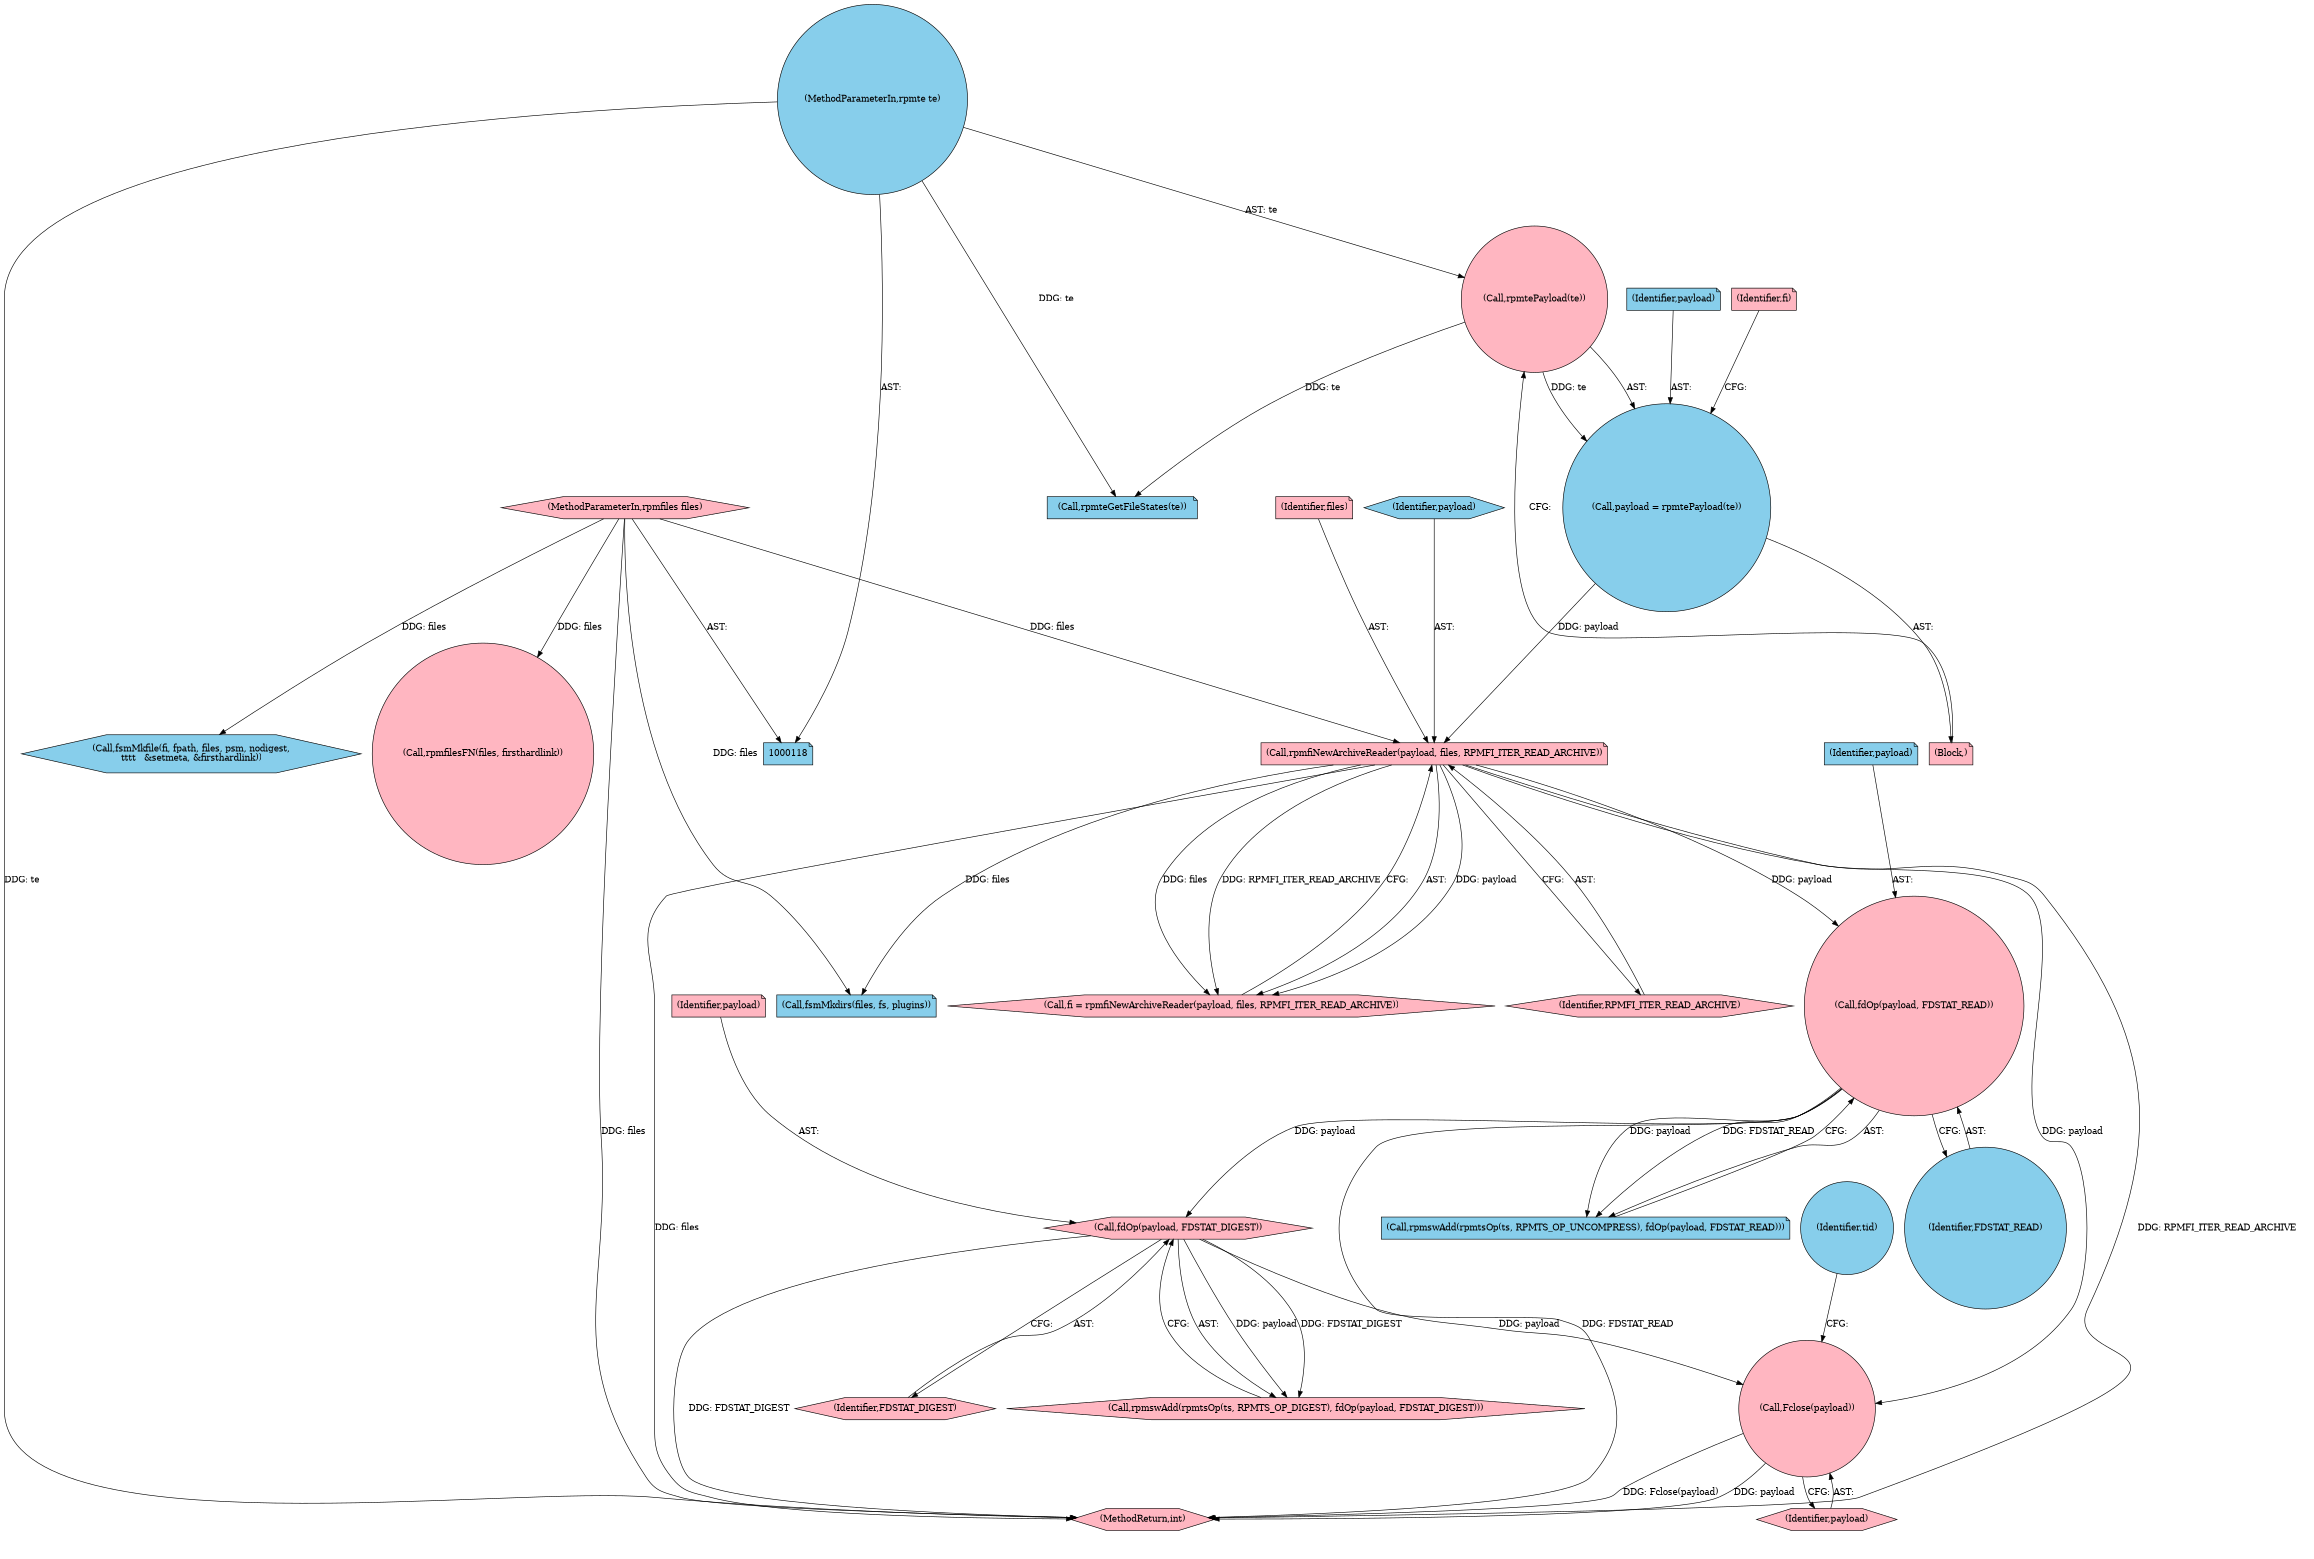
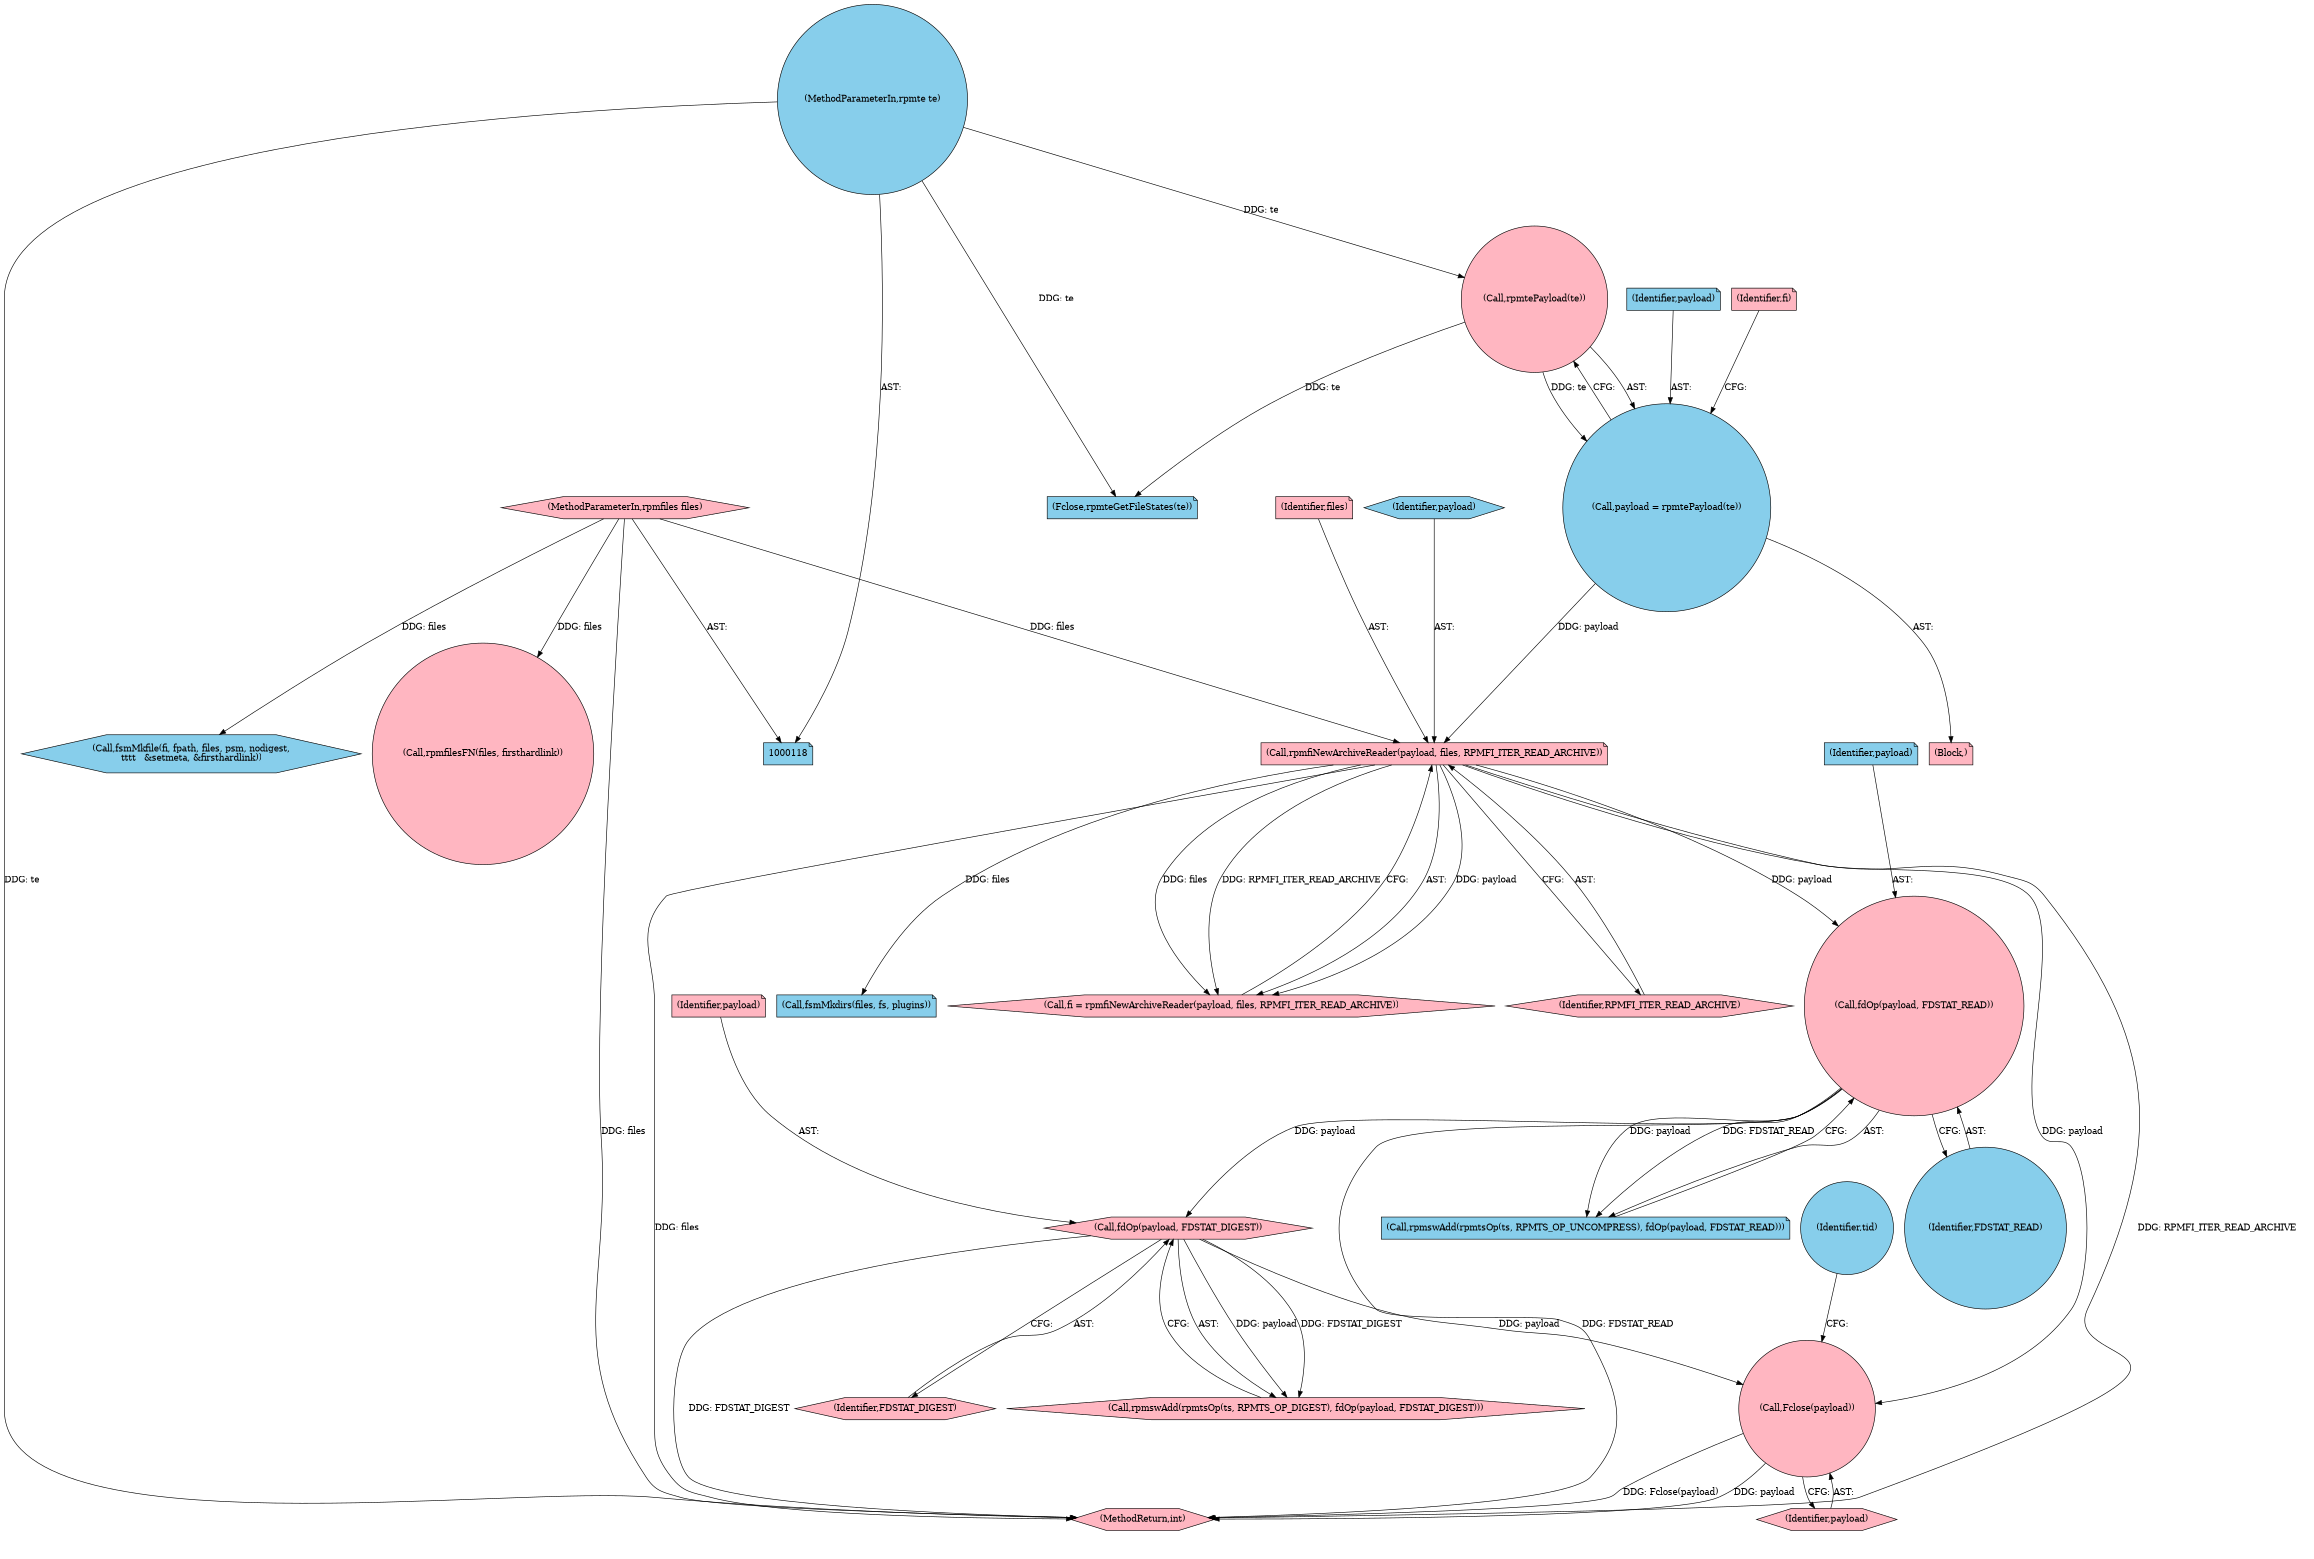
  digraph {
    node [fillcolor=lightpink shape=note style=filled]
    n1 [label="(Call,Fclose(payload))" shape=circle]
    n2 [label="(MethodReturn,int)" shape=hexagon]
    n3 [label="(Identifier,payload)" shape=hexagon]
    n4 [label="(Block,)"]
    n5 [label="(Call,rpmfiNewArchiveReader(payload, files, RPMFI_ITER_READ_ARCHIVE))"]
    n6 [label="(Call,fdOp(payload, FDSTAT_READ))" shape=circle]
    n7 [fillcolor=skyblue label="(Call,fsmMkdirs(files, fs, plugins))"]
    n8 [label="(Call,fi = rpmfiNewArchiveReader(payload, files, RPMFI_ITER_READ_ARCHIVE))" shape=hexagon]
    n9 [label="(Identifier,RPMFI_ITER_READ_ARCHIVE)" shape=hexagon]
    n10 [label="(Call,fdOp(payload, FDSTAT_DIGEST))" shape=hexagon]
    n11 [fillcolor=skyblue label="(Call,rpmswAdd(rpmtsOp(ts, RPMTS_OP_UNCOMPRESS), fdOp(payload, FDSTAT_READ)))"]
    n12 [fillcolor=skyblue label="(Identifier,FDSTAT_READ)" shape=circle]
    n13 [fillcolor=skyblue label="(Call,payload = rpmtePayload(te))" shape=circle]
    n14 [label="(Call,rpmtePayload(te))" shape=circle]
-   n15 [fillcolor=skyblue label="(Call,rpmteGetFileStates(te))"]
+   n15 [fillcolor=skyblue label="(Fclose,rpmteGetFileStates(te))"]
    n16 [fillcolor=skyblue label="(MethodParameterIn,rpmte te)" shape=circle]
    1000118 [fillcolor=skyblue]
    n18 [label="(MethodParameterIn,rpmfiles files)" shape=hexagon]
    n19 [fillcolor=skyblue label="(Call,fsmMkfile(fi, fpath, files, psm, nodigest,\n\t\t\t\t   &setmeta, &firsthardlink))" shape=hexagon]
    n20 [label="(Call,rpmfilesFN(files, firsthardlink))" shape=circle]
    n21 [label="(Call,rpmswAdd(rpmtsOp(ts, RPMTS_OP_DIGEST), fdOp(payload, FDSTAT_DIGEST)))" shape=hexagon]
    n22 [label="(Identifier,FDSTAT_DIGEST)" shape=hexagon]
    n23 [label="(Identifier,files)"]
    n24 [label="(Identifier,payload)"]
    n25 [fillcolor=skyblue label="(Identifier,payload)"]
    n26 [fillcolor=skyblue label="(Identifier,payload)"]
    n27 [label="(Identifier,fi)"]
    n28 [fillcolor=skyblue label="(Identifier,tid)" shape=circle]
    n29 [fillcolor=skyblue label="(Identifier,payload)" shape=hexagon]
    n1 -> n2 [label="DDG: Fclose(payload)"]
    n1 -> n2 [label="DDG: payload"]
    n1 -> n3 [label="CFG: "]
    n3 -> n1 [label="AST: "]
    n5 -> n1 [label="DDG: payload"]
    n5 -> n2 [label="DDG: files"]
    n5 -> n2 [label="DDG: RPMFI_ITER_READ_ARCHIVE"]
    n5 -> n6 [label="DDG: payload"]
    n5 -> n7 [label="DDG: files"]
    n5 -> n8 [label="AST: "]
    n5 -> n8 [label="DDG: payload"]
    n5 -> n8 [label="DDG: files"]
    n5 -> n8 [label="DDG: RPMFI_ITER_READ_ARCHIVE"]
    n5 -> n9 [label="CFG: "]
    n6 -> n2 [label="DDG: FDSTAT_READ"]
    n6 -> n10 [label="DDG: payload"]
    n6 -> n11 [label="AST: "]
    n6 -> n11 [label="DDG: payload"]
    n6 -> n11 [label="DDG: FDSTAT_READ"]
    n6 -> n12 [label="CFG: "]
    n8 -> n5 [label="CFG: "]
    n9 -> n5 [label="AST: "]
    n10 -> n1 [label="DDG: payload"]
    n10 -> n2 [label="DDG: FDSTAT_DIGEST"]
    n10 -> n21 [label="AST: "]
    n10 -> n21 [label="DDG: payload"]
    n10 -> n21 [label="DDG: FDSTAT_DIGEST"]
    n10 -> n22 [label="CFG: "]
    n11 -> n6 [label="CFG: "]
    n12 -> n6 [label="AST: "]
    n13 -> n4 [label="AST: "]
    n13 -> n5 [label="DDG: payload"]
-   n4 -> n14 [label="CFG: "]
+   n13 -> n14 [label="CFG: "]
    n14 -> n13 [label="AST: "]
    n14 -> n13 [label="DDG: te"]
    n14 -> n15 [label="DDG: te"]
    n16 -> n2 [label="DDG: te"]
-   n16 -> n14 [label="AST: te"]
+   n16 -> n14 [label="DDG: te"]
    n16 -> n15 [label="DDG: te"]
    n16 -> 1000118 [label="AST: "]
    n18 -> n2 [label="DDG: files"]
    n18 -> n5 [label="DDG: files"]
-   n18 -> n7 [label="DDG: files"]
    n18 -> 1000118 [label="AST: "]
    n18 -> n19 [label="DDG: files"]
    n18 -> n20 [label="DDG: files"]
    n21 -> n10 [label="CFG: "]
    n22 -> n10 [label="AST: "]
    n23 -> n5 [label="AST: "]
    n24 -> n10 [label="AST: "]
    n25 -> n6 [label="AST: "]
    n26 -> n13 [label="AST: "]
    n27 -> n13 [label="CFG: "]
    n28 -> n1 [label="CFG: "]
    n29 -> n5 [label="AST: "]
  }
